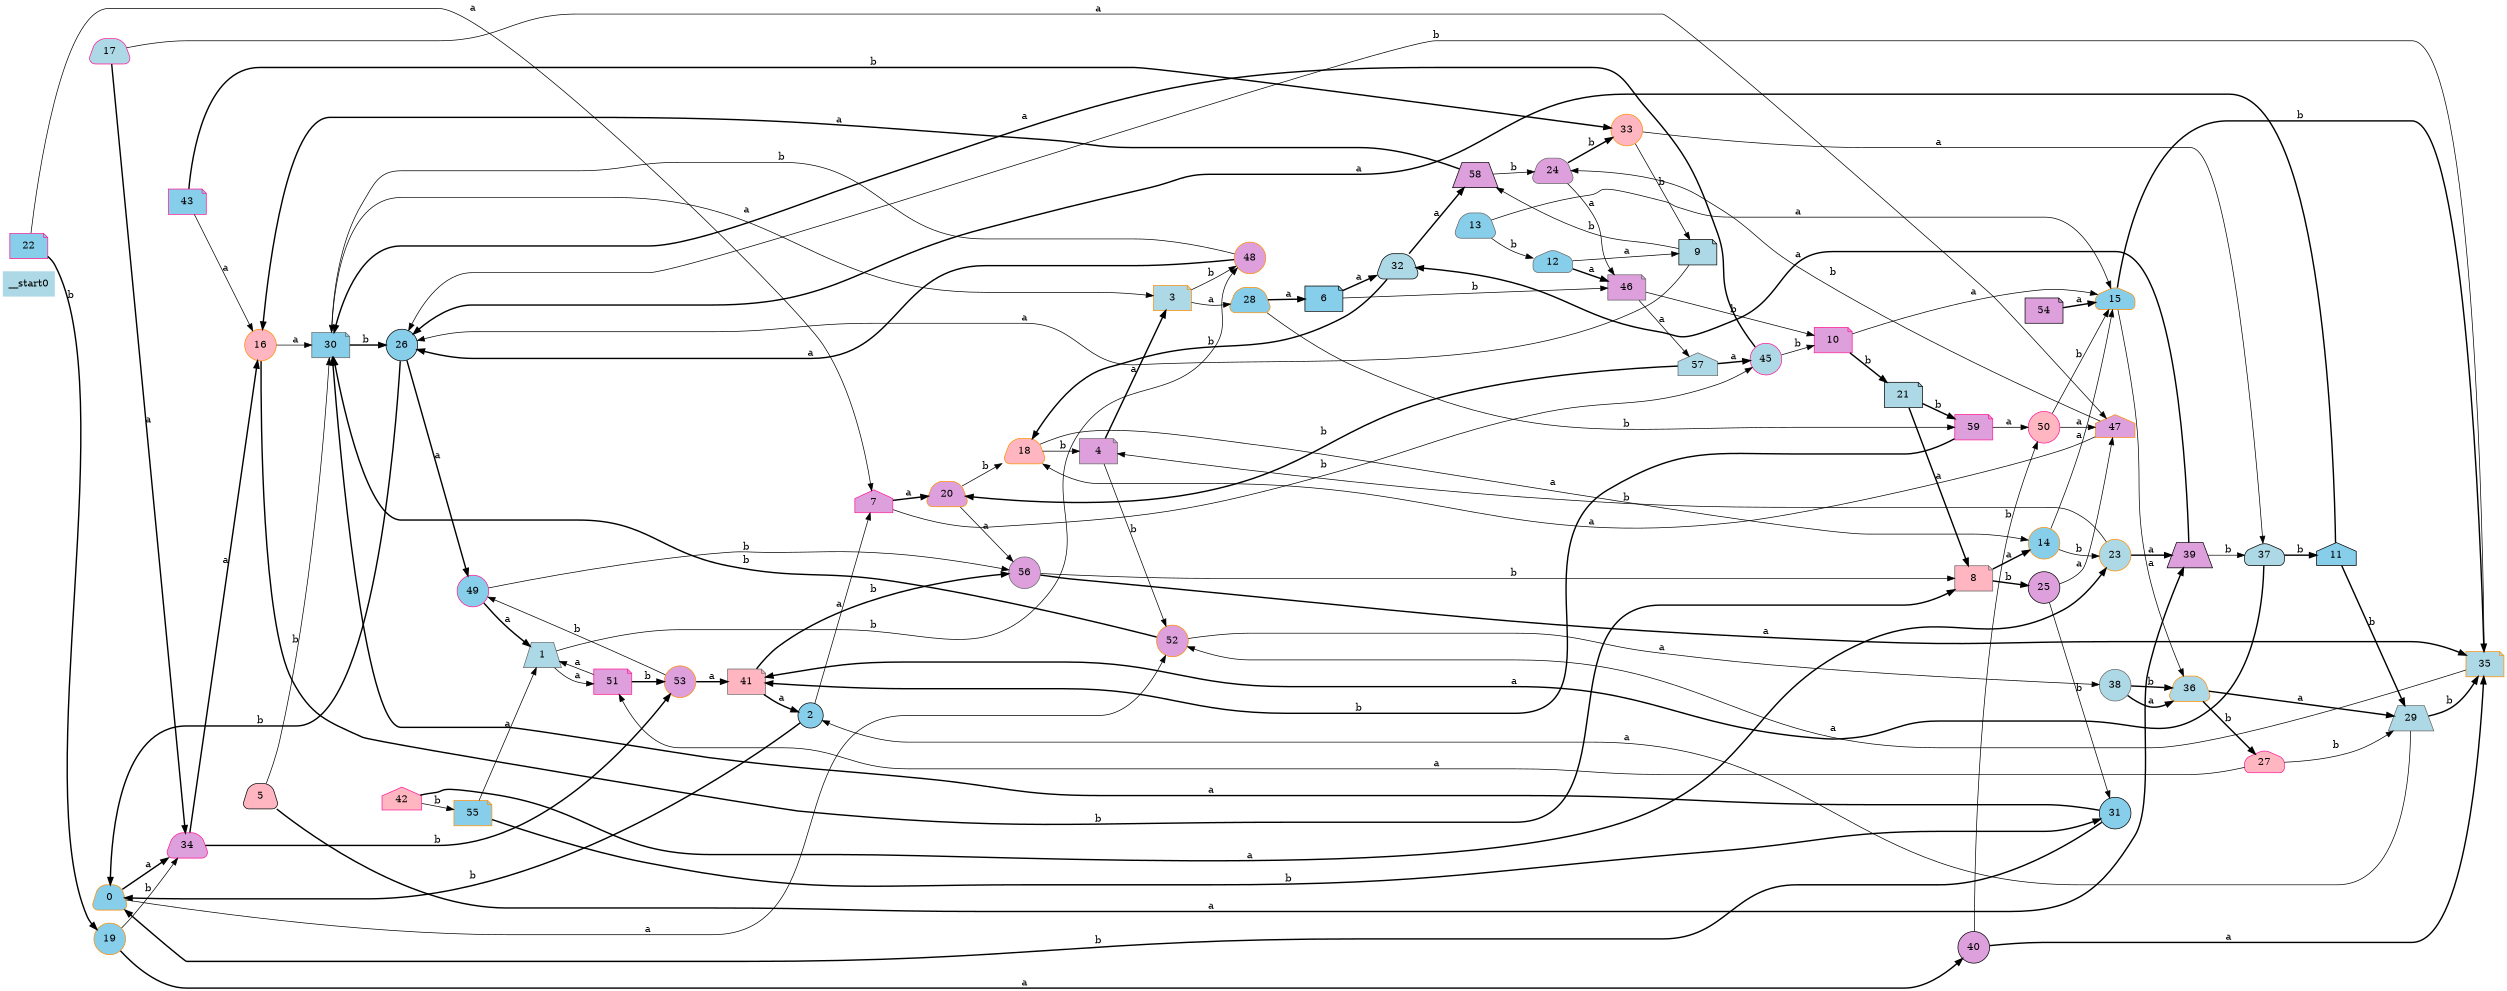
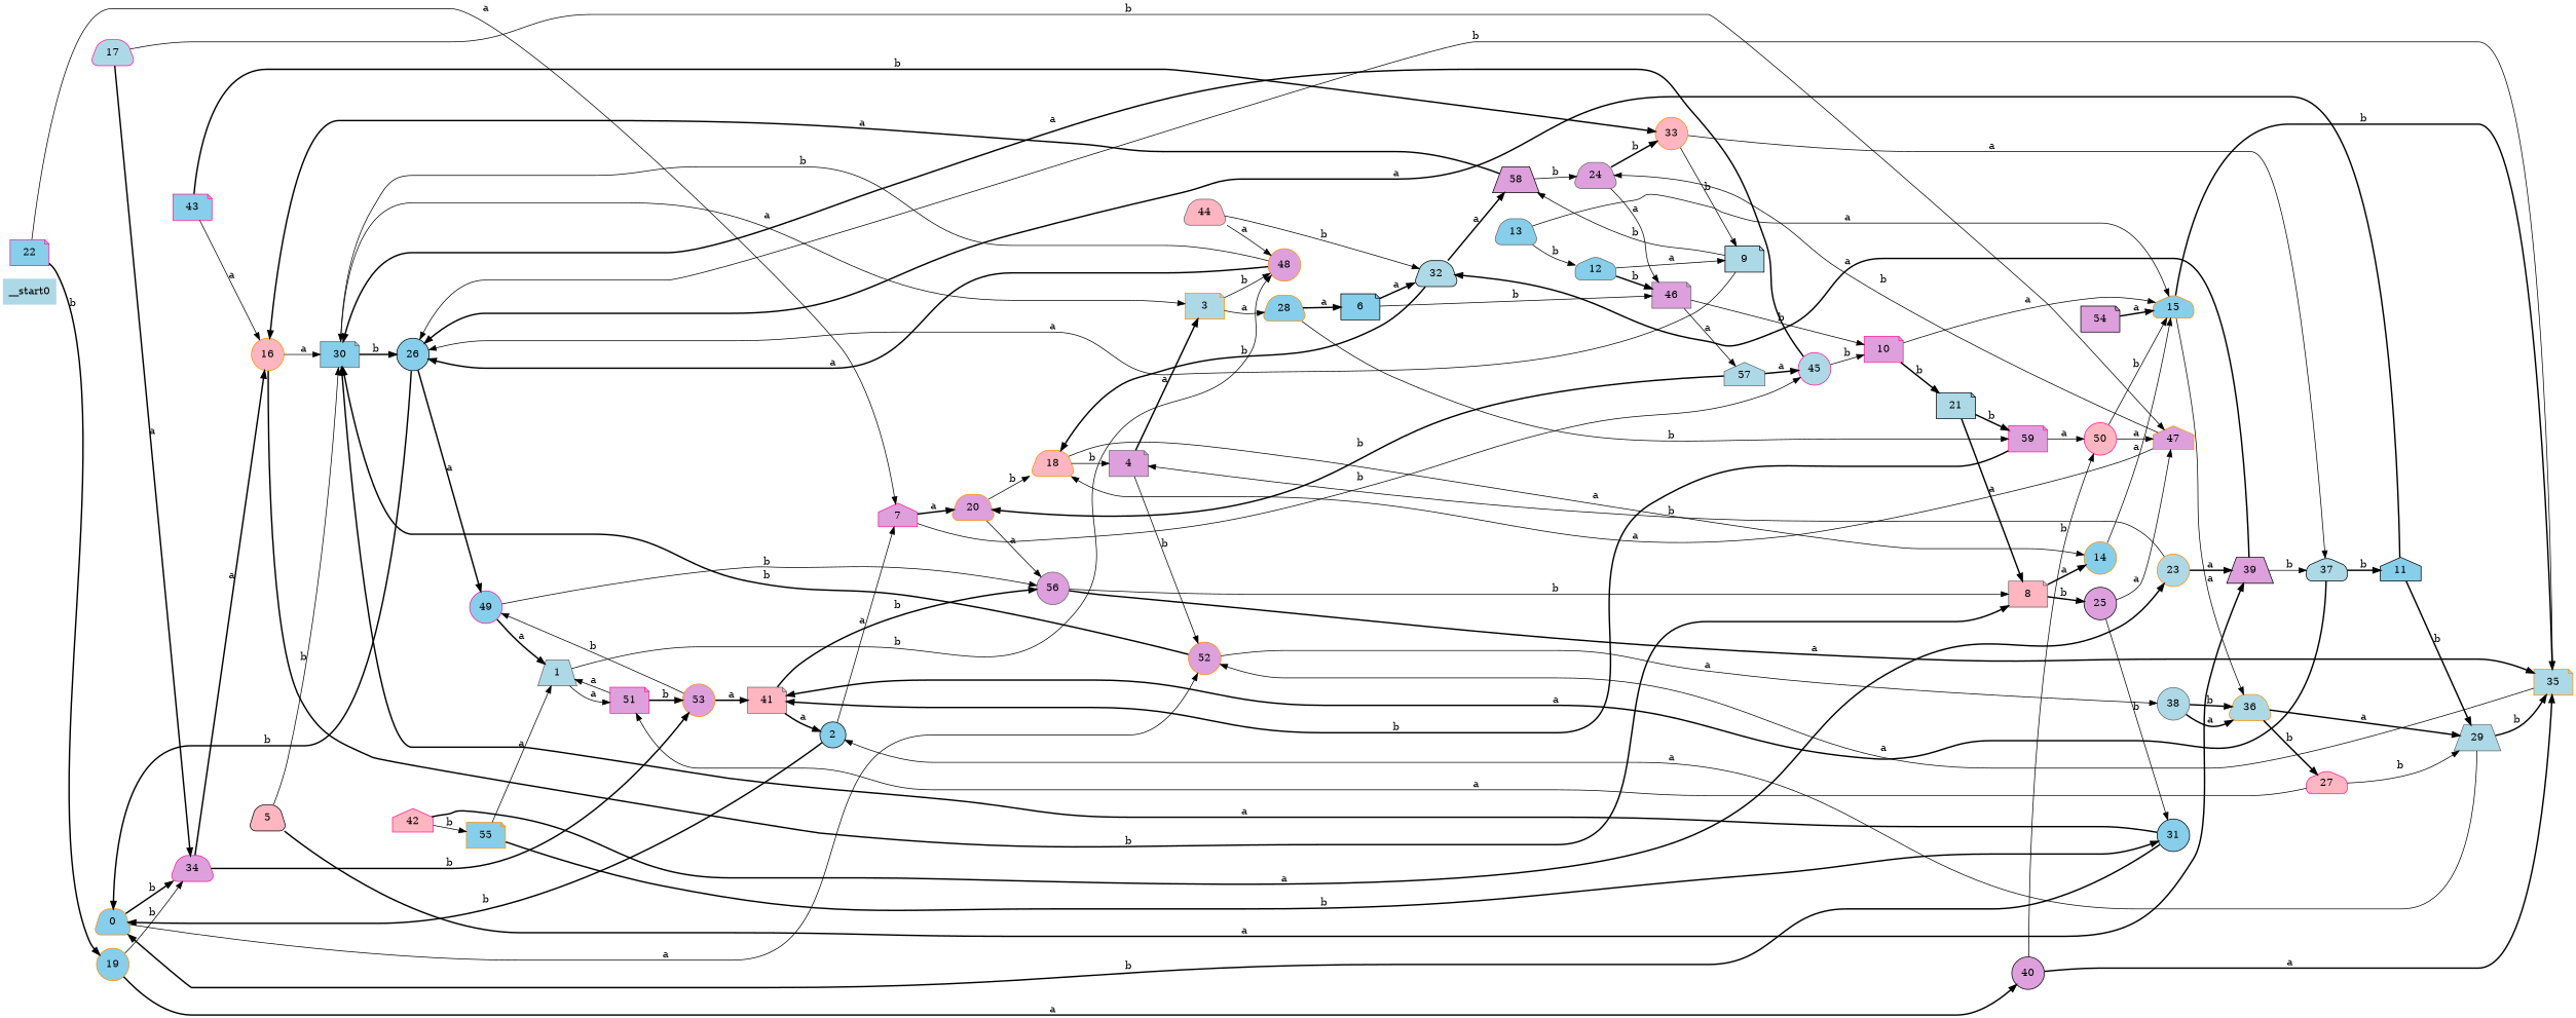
  digraph {
    rankdir=LR
    node [color=darkorange fillcolor=plum shape=circle style=filled]
    edge [style=solid]
    __start0 [color=black fillcolor=lightblue shape=none]
    n2 [fillcolor=skyblue label=0 shape=trapezium style="rounded,filled"]
    n3 [color=deeppink label=34 shape=trapezium style="rounded,filled"]
    n4 [label=52 style="rounded,filled"]
    n5 [fillcolor=lightpink label=16]
    n6 [label=53]
    n7 [color=gray40 fillcolor=skyblue label=30 shape=note]
    n8 [color=gray40 fillcolor=lightblue label=38]
    n9 [color=gray40 fillcolor=lightblue label=1 shape=trapezium]
    n10 [label=48]
    n11 [color=deeppink label=51 shape=note]
    n12 [color=black fillcolor=skyblue label=26]
    n13 [color=black fillcolor=skyblue label=2]
    n14 [color=deeppink label=7 shape=house]
    n15 [label=20 shape=trapezium style="rounded,filled"]
    n16 [color=deeppink fillcolor=lightblue label=45]
    n17 [fillcolor=lightblue label=3 shape=note]
    n18 [fillcolor=skyblue label=28 shape=trapezium style="rounded,filled"]
    n19 [color=black fillcolor=skyblue label=6 shape=note style="rounded,filled"]
    n20 [color=deeppink label=59 shape=note]
    n21 [color=gray40 label=4 shape=note]
    n22 [color=black fillcolor=lightpink label=5 shape=trapezium style="rounded,filled"]
    n23 [color=black label=39 shape=trapezium]
    n24 [color=black fillcolor=lightblue label=32 shape=trapezium style="rounded,filled"]
    n25 [color=black fillcolor=lightblue label=37 shape=house style="rounded,filled"]
    n26 [color=gray40 label=46 shape=note]
    n27 [color=black label=58 shape=trapezium]
    n28 [fillcolor=lightpink label=18 shape=trapezium style="rounded,filled"]
    n29 [color=deeppink label=10 shape=note style="rounded,filled"]
    n30 [color=gray40 fillcolor=lightblue label=57 shape=house]
    n31 [color=gray40 label=56 style="rounded,filled"]
    n32 [color=gray40 fillcolor=lightpink label=8 shape=note style="rounded,filled"]
    n33 [fillcolor=skyblue label=14]
    n34 [color=black label=25 style="rounded,filled"]
    n35 [fillcolor=skyblue label=15 shape=house style="rounded,filled"]
    n36 [fillcolor=lightblue label=23]
    n37 [label=47 shape=house]
    n38 [color=black fillcolor=skyblue label=31]
    n39 [color=black fillcolor=lightblue label=9 shape=note]
    n40 [color=deeppink fillcolor=skyblue label=49]
    n41 [color=gray40 label=24 shape=trapezium style="rounded,filled"]
    n42 [color=black fillcolor=lightblue label=21 shape=note style="rounded,filled"]
    n43 [fillcolor=lightblue label=35 shape=note style="rounded,filled"]
    n44 [fillcolor=lightblue label=36 shape=trapezium style="rounded,filled"]
    n45 [color=black fillcolor=skyblue label=11 shape=house]
    n46 [color=gray40 fillcolor=lightblue label=29 shape=trapezium]
    n47 [color=gray40 fillcolor=skyblue label=12 shape=house style="rounded,filled"]
    n48 [color=gray40 fillcolor=skyblue label=13 shape=trapezium style="rounded,filled"]
    n49 [color=deeppink fillcolor=lightpink label=27 shape=house style="rounded,filled"]
    n50 [color=deeppink fillcolor=lightblue label=17 shape=trapezium style="rounded,filled"]
    n51 [fillcolor=skyblue label=19]
    n52 [color=black label=40]
    n53 [color=deeppink fillcolor=lightpink label=50 style="rounded,filled"]
    n54 [color=gray40 fillcolor=lightpink label=41 shape=note]
    n55 [color=deeppink fillcolor=skyblue label=22 shape=note]
    n56 [fillcolor=lightpink label=33]
    n57 [color=deeppink fillcolor=lightpink label=42 shape=house]
    n58 [fillcolor=skyblue label=55 shape=note]
    n59 [color=deeppink fillcolor=skyblue label=43 shape=note]
+   n60 [color=gray40 fillcolor=lightpink label=44 shape=trapezium style="rounded,filled"]
    n61 [color=black label=54 shape=note style="rounded,filled"]
-   n2 -> n3 [label=a style=bold]
+   n2 -> n3 [label=b style=bold]
    n2 -> n4 [label=a]
    n3 -> n5 [label=a style=bold]
    n3 -> n6 [label=b style=bold]
    n4 -> n7 [label=b style=bold]
    n4 -> n8 [label=a]
    n5 -> n7 [label=a]
    n5 -> n32 [label=b style=bold]
    n6 -> n40 [label=b]
    n6 -> n54 [label=a style=bold]
    n7 -> n12 [label=b style=bold]
    n7 -> n17 [label=a]
    n8 -> n44 [label=a style=bold]
    n8 -> n44 [label=b style=bold]
    n9 -> n10 [label=b]
    n9 -> n11 [label=a]
    n10 -> n7 [label=b]
    n10 -> n12 [label=a style=bold]
    n11 -> n6 [label=b style=bold]
    n11 -> n9 [label=a]
    n12 -> n2 [label=b style=bold]
    n12 -> n40 [label=a style=bold]
    n13 -> n2 [label=b style=bold]
    n13 -> n14 [label=a]
    n14 -> n15 [label=a style=bold]
    n14 -> n16 [label=b]
    n15 -> n28 [label=b]
    n15 -> n31 [label=a]
    n16 -> n7 [label=a style=bold]
    n16 -> n29 [label=b]
    n17 -> n10 [label=b]
    n17 -> n18 [label=a]
    n18 -> n19 [label=a style=bold]
    n18 -> n20 [label=b]
    n19 -> n24 [label=a style=bold]
    n19 -> n26 [label=b]
    n20 -> n53 [label=a]
    n20 -> n54 [label=b style=bold]
    n21 -> n4 [label=b]
    n21 -> n17 [label=a style=bold]
    n22 -> n7 [label=b]
    n22 -> n23 [label=a style=bold]
    n23 -> n24 [label=a style=bold]
    n23 -> n25 [label=b]
    n24 -> n27 [label=a style=bold]
    n24 -> n28 [label=b style=bold]
    n25 -> n45 [label=b style=bold]
    n25 -> n54 [label=a style=bold]
    n26 -> n29 [label=b]
    n26 -> n30 [label=a]
    n27 -> n5 [label=a style=bold]
    n27 -> n41 [label=b]
    n28 -> n21 [label=b]
    n28 -> n33 [label=a]
    n29 -> n35 [label=a]
    n29 -> n42 [label=b style=bold]
    n30 -> n15 [label=b style=bold]
    n30 -> n16 [label=a style=bold]
    n31 -> n32 [label=b]
    n31 -> n43 [label=a style=bold]
    n32 -> n33 [label=a style=bold]
    n32 -> n34 [label=b style=bold]
    n33 -> n35 [label=a]
-   n33 -> n36 [label=b]
    n34 -> n37 [label=a]
    n34 -> n38 [label=b]
    n35 -> n43 [label=b style=bold]
    n35 -> n44 [label=a]
    n36 -> n21 [label=b]
    n36 -> n23 [label=a style=bold]
    n37 -> n28 [label=a]
    n37 -> n41 [label=b]
    n38 -> n2 [label=b style=bold]
    n38 -> n7 [label=a style=bold]
    n39 -> n12 [label=a]
    n39 -> n27 [label=b]
    n40 -> n9 [label=a style=bold]
    n40 -> n31 [label=b]
    n41 -> n26 [label=a]
    n41 -> n56 [label=b style=bold]
    n42 -> n20 [label=b style=bold]
    n42 -> n32 [label=a style=bold]
    n43 -> n4 [label=a]
    n43 -> n12 [label=b]
    n44 -> n46 [label=a style=bold]
    n44 -> n49 [label=b style=bold]
    n45 -> n12 [label=a style=bold]
    n45 -> n46 [label=b style=bold]
    n46 -> n13 [label=a]
    n46 -> n43 [label=b style=bold]
-   n47 -> n26 [label=a style=bold]
+   n47 -> n26 [label=b style=bold]
    n47 -> n39 [label=a]
    n48 -> n35 [label=a]
    n48 -> n47 [label=b]
    n49 -> n11 [label=a]
    n49 -> n46 [label=b]
    n50 -> n3 [label=a style=bold]
-   n50 -> n37 [label=a]
+   n50 -> n37 [label=b]
    n51 -> n3 [label=b]
    n51 -> n52 [label=a style=bold]
    n52 -> n43 [label=a style=bold]
    n52 -> n53 [label=b]
    n53 -> n35 [label=b]
    n53 -> n37 [label=a]
    n54 -> n13 [label=a style=bold]
    n54 -> n31 [label=b style=bold]
    n55 -> n14 [label=a]
    n55 -> n51 [label=b style=bold]
    n56 -> n25 [label=a]
    n56 -> n39 [label=b]
    n57 -> n36 [label=a style=bold]
    n57 -> n58 [label=b]
    n58 -> n9 [label=a]
    n58 -> n38 [label=b style=bold]
    n59 -> n5 [label=a]
    n59 -> n56 [label=b style=bold]
+   n60 -> n10 [label=a]
+   n60 -> n24 [label=b]
    n61 -> n35 [label=a style=bold]
  }
